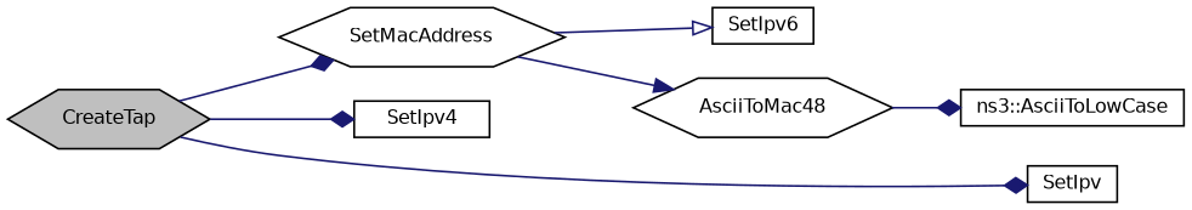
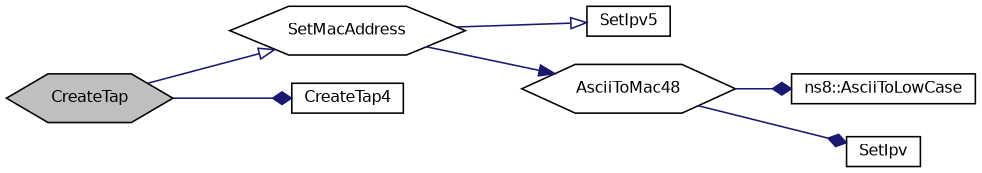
  digraph {
    rankdir=LR
    node [color=black fillcolor=white fontname=Helvetica fontsize=10 shape=box style=filled]
    edge [arrowhead=diamond color=midnightblue fontname=Helvetica fontsize=10 labelfontname=Helvetica labelfontsize=10 style=solid]
    n1 [fillcolor=grey75 fontcolor=black height=0.2 label=CreateTap shape=hexagon width=0.4]
    n2 [height=0.2 label=SetMacAddress shape=hexagon width=0.4]
-   n3 [height=0.2 label=SetIpv4 width=0.4]
+   n3 [height=0.2 label=CreateTap4 width=0.4]
    n4 [height=0.2 label=SetIpv width=0.4]
-   n5 [height=0.2 label=SetIpv6 width=0.4]
+   n5 [height=0.2 label=SetIpv5 width=0.4]
    n6 [height=0.2 label=AsciiToMac48 shape=hexagon width=0.4]
-   n7 [height=0.2 label="ns3::AsciiToLowCase" width=0.4]
-   n1 -> n2
+   n7 [height=0.2 label="ns8::AsciiToLowCase" width=0.4]
+   n1 -> n2 [arrowhead=onormal]
    n1 -> n3
-   n1 -> n4
+   n6 -> n4
    n2 -> n5 [arrowhead=onormal]
    n2 -> n6 [arrowhead=normal]
    n6 -> n7
  }
